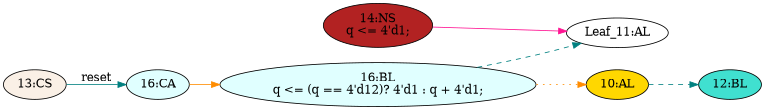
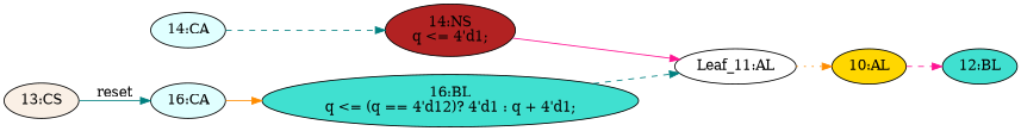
  strict digraph {
    rankdir=LR
    node [fillcolor=turquoise statements="[]" style=filled typ=Block]
    edge [color=teal style=dashed cond="[]" lineno=None]
    n1 [def_var="['q']" label="Leaf_11:AL" fillcolor="" statements="" style="" typ=""]
    n2 [ast="<pyverilog.vparser.ast.Always object at 0x7fe9b6cf5f10>" clk_sens=True fillcolor=gold label="10:AL" sens="['clk']" typ=Always use_var="['reset', 'q']"]
    n3 [ast="<pyverilog.vparser.ast.Block object at 0x7fe9b6cf5690>" label="12:BL"]
+   n4 [ast="<pyverilog.vparser.ast.Case object at 0x7fe9b6cf5790>" fillcolor=lightcyan label="14:CA" typ=Case]
    n5 [ast="<pyverilog.vparser.ast.NonblockingSubstitution object at 0x7fe9b69d6910>" fillcolor=firebrick label="14:NS\nq <= 4'd1;" statements="[<pyverilog.vparser.ast.NonblockingSubstitution object at 0x7fe9b69d6910>]" typ=NonblockingSubstitution]
    n6 [ast="<pyverilog.vparser.ast.Case object at 0x7fe9b69d6750>" fillcolor=lightcyan label="16:CA" typ=Case]
-   n7 [ast="<pyverilog.vparser.ast.Block object at 0x7fe9b69d6bd0>" fillcolor=lightcyan label="16:BL\nq <= (q == 4'd12)? 4'd1 : q + 4'd1;" statements="[<pyverilog.vparser.ast.NonblockingSubstitution object at 0x7fe9b6c63ed0>]"]
+   n7 [ast="<pyverilog.vparser.ast.Block object at 0x7fe9b69d6bd0>" label="16:BL\nq <= (q == 4'd12)? 4'd1 : q + 4'd1;" statements="[<pyverilog.vparser.ast.NonblockingSubstitution object at 0x7fe9b6c63ed0>]"]
    n8 [ast="<pyverilog.vparser.ast.CaseStatement object at 0x7fe9b69d6810>" fillcolor=linen label="13:CS" typ=CaseStatement]
-   n7 -> n2 [color=darkorange style=dotted cond="" lineno=""]
-   n2 -> n3
+   n1 -> n2 [color=darkorange style=dotted cond="" lineno=""]
+   n2 -> n3 [color=deeppink]
+   n4 -> n5
    n5 -> n1 [color=deeppink style=solid]
    n6 -> n7 [color=darkorange style=solid]
    n7 -> n1
    n8 -> n6 [cond="['reset']" label=reset lineno=13 style=solid]
  }
